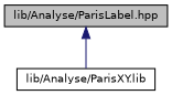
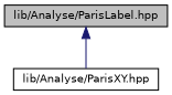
  digraph {
    node [color=black fontname=Helvetica fontsize=10 shape=record style=filled]
    n1 [fillcolor=grey75 fontcolor=black height=0.2 label="lib/Analyse/ParisLabel.hpp" width=0.4]
-   n2 [fillcolor=white height=0.2 label="lib/Analyse/ParisXY.lib" width=0.4]
+   n2 [fillcolor=white height=0.2 label="lib/Analyse/ParisXY.hpp" width=0.4]
    n1 -> n2 [color=midnightblue dir=back fontname=Helvetica fontsize=10 labelfontname=Helvetica labelfontsize=10 style=solid]
  }
